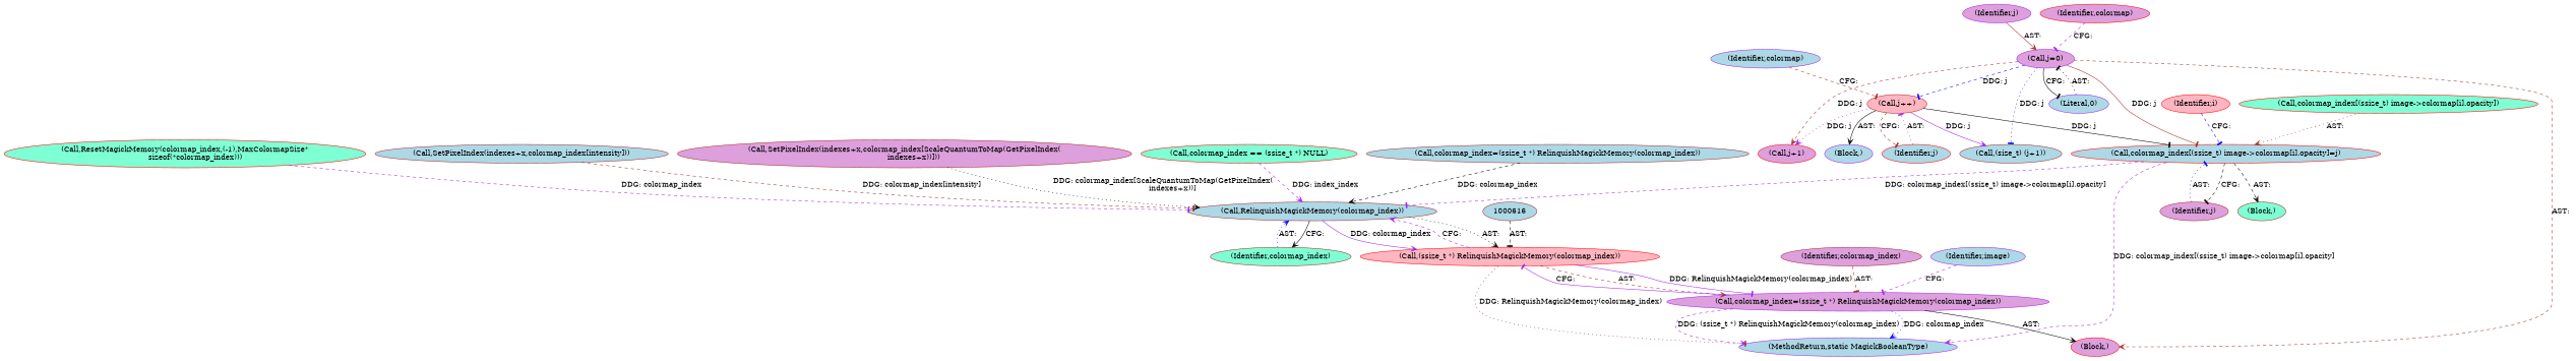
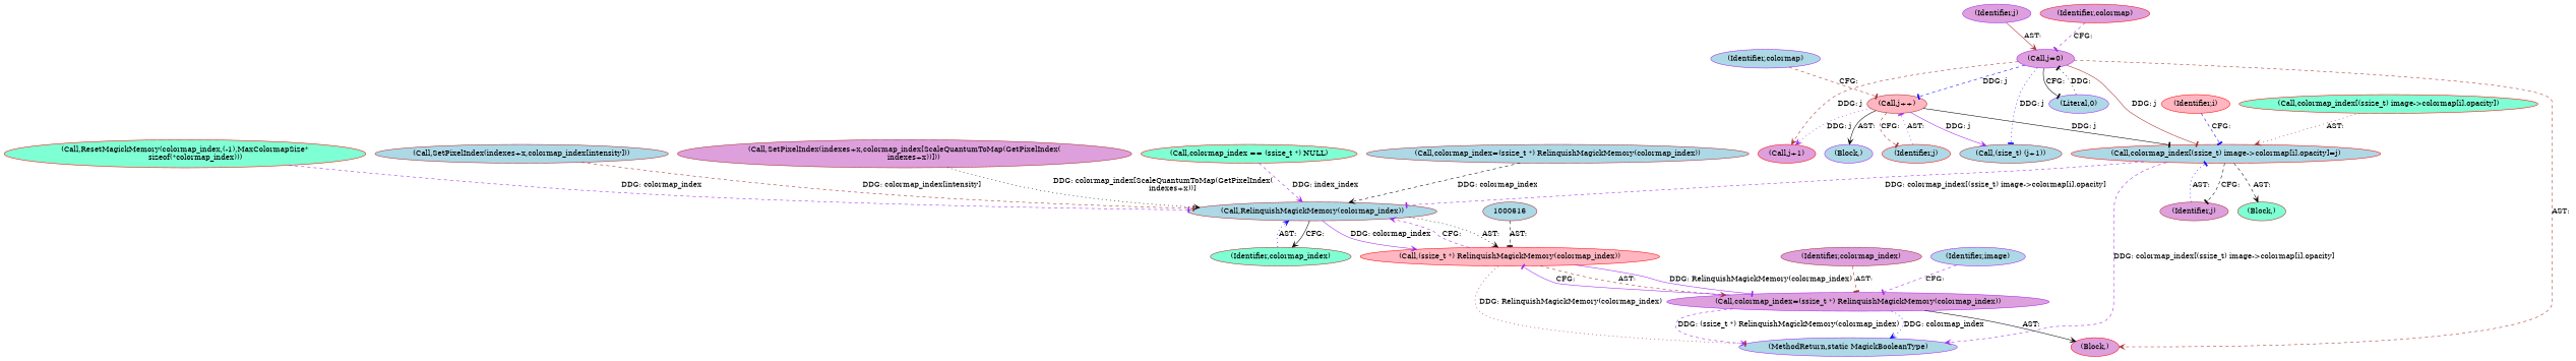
  digraph {
    node [color=brown fillcolor=lightblue style=filled]
    edge [arrowhead=tee color=purple style=dashed]
    n1 [color=red label="(Call,colormap_index[(ssize_t) image->colormap[i].opacity]=j)"]
    n2 [label="(Call,RelinquishMagickMemory(colormap_index))"]
    n3 [fillcolor=plum label="(Identifier,j)"]
    n4 [color=purple label="(MethodReturn,static MagickBooleanType)"]
    n5 [fillcolor=aquamarine label="(Block,)"]
    n6 [color=red fillcolor=lightpink label="(Call,(ssize_t *) RelinquishMagickMemory(colormap_index))"]
    n7 [fillcolor=aquamarine label="(Identifier,colormap_index)"]
    n8 [fillcolor=lightpink label="(Call,j++)"]
    n9 [color=purple label="(Block,)"]
    n10 [label="(Call,(size_t) (j+1))"]
    n11 [color=red fillcolor=plum label="(Call,j+1)"]
    n12 [color=red label="(Identifier,j)"]
    n13 [color=purple fillcolor=plum label="(Call,j=0)"]
    n14 [color=purple label="(Literal,0)"]
    n15 [color=red fillcolor=plum label="(Block,)"]
    n16 [color=purple fillcolor=plum label="(Call,colormap_index=(ssize_t *) RelinquishMagickMemory(colormap_index))"]
    n17 [color=red fillcolor=aquamarine label="(Call,ResetMagickMemory(colormap_index,(-1),MaxColormapSize*\n         sizeof(*colormap_index)))"]
    n18 [label="(Call,SetPixelIndex(indexes+x,colormap_index[intensity]))"]
    n19 [fillcolor=plum label="(Call,SetPixelIndex(indexes+x,colormap_index[ScaleQuantumToMap(GetPixelIndex(\n        indexes+x))]))"]
    n20 [color=red fillcolor=aquamarine label="(Call,colormap_index == (ssize_t *) NULL)"]
    n21 [color=red fillcolor=lightpink label="(Identifier,i)"]
    n22 [color=purple fillcolor=plum label="(Identifier,j)"]
    n23 [color=purple label="(Identifier,colormap)"]
    n24 [label="(Call,colormap_index=(ssize_t *) RelinquishMagickMemory(colormap_index))"]
    n25 [fillcolor=plum label="(Identifier,colormap_index)"]
    n26 [color=red fillcolor=plum label="(Identifier,colormap)"]
    n27 [color=purple label="(Identifier,image)"]
    n28 [color=red fillcolor=aquamarine label="(Call,colormap_index[(ssize_t) image->colormap[i].opacity])"]
    1000616
    n1 -> n2 [label="DDG: colormap_index[(ssize_t) image->colormap[i].opacity]"]
    n1 -> n3 [color=black label="CFG: "]
    n1 -> n4 [arrowhead=vee label="DDG: colormap_index[(ssize_t) image->colormap[i].opacity]"]
    n1 -> n5 [arrowhead=vee color=black label="AST: "]
    n2 -> n6 [arrowhead=vee color=black label="AST: " style=dotted]
    n2 -> n6 [arrowhead=vee label="DDG: colormap_index" style=solid]
    n2 -> n7 [arrowhead=vee color=black label="CFG: " style=solid]
    n3 -> n1 [color=blue label="AST: " style=dotted]
    n6 -> n2 [arrowhead=vee label="CFG: "]
    n6 -> n4 [color=brown label="DDG: RelinquishMagickMemory(colormap_index)" style=dotted]
    n6 -> n16 [arrowhead=vee color=brown label="AST: "]
    n6 -> n16 [label="DDG: RelinquishMagickMemory(colormap_index)" style=solid]
    n7 -> n2 [arrowhead=vee color=blue label="AST: " style=dotted]
    n8 -> n1 [color=black label="DDG: j" style=solid]
    n8 -> n9 [arrowhead=vee color=black label="AST: " style=solid]
    n8 -> n10 [arrowhead=vee label="DDG: j" style=solid]
    n8 -> n11 [arrowhead=vee label="DDG: j" style=dotted]
    n8 -> n12 [color=brown label="CFG: "]
    n12 -> n8 [label="AST: " style=dotted]
    n13 -> n1 [color=brown label="DDG: j" style=solid]
    n13 -> n8 [color=blue label="DDG: j"]
    n13 -> n10 [color=blue label="DDG: j" style=dotted]
    n13 -> n11 [arrowhead=vee color=brown label="DDG: j"]
    n13 -> n14 [color=black label="CFG: " style=solid]
    n13 -> n15 [arrowhead=vee color=brown label="AST: "]
-   n14 -> n13 [color=black label="AST: " style=dotted]
+   n14 -> n13 [color=black label="DDG: " style=dotted]
    n16 -> n4 [arrowhead=vee color=blue label="DDG: colormap_index" style=dotted]
    n16 -> n4 [arrowhead=vee label="DDG: (ssize_t *) RelinquishMagickMemory(colormap_index)"]
    n16 -> n6 [label="CFG: " style=solid]
    n16 -> n15 [arrowhead=vee color=black label="AST: " style=solid]
    n17 -> n2 [label="DDG: colormap_index"]
    n18 -> n2 [color=brown label="DDG: colormap_index[intensity]"]
    n19 -> n2 [arrowhead=vee color=black label="DDG: colormap_index[ScaleQuantumToMap(GetPixelIndex(\n        indexes+x))]" style=dotted]
    n20 -> n2 [arrowhead=vee label="DDG: index_index"]
    n21 -> n1 [color=blue label="CFG: "]
    n22 -> n13 [arrowhead=vee color=brown label="AST: " style=solid]
    n23 -> n8 [color=brown label="CFG: "]
    n24 -> n2 [arrowhead=vee color=black label="DDG: colormap_index"]
    n25 -> n16 [color=brown label="AST: "]
    n26 -> n13 [label="CFG: "]
    n27 -> n16 [label="CFG: "]
    n28 -> n1 [arrowhead=vee color=brown label="AST: " style=dotted]
    1000616 -> n6 [color=black label="AST: "]
  }
